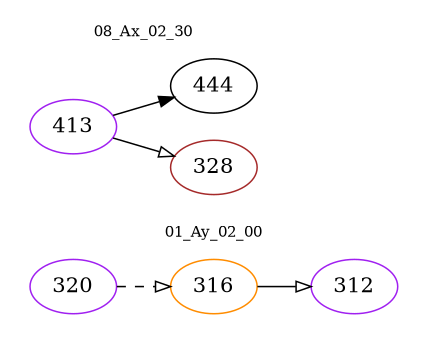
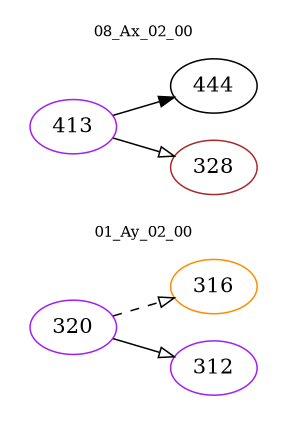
  digraph {
    rankdir=LR
    node [color=purple]
    edge [arrowhead=onormal color=black style=solid]
    n1 [label=320]
    n2 [label=312]
    n3 [color=darkorange label=316]
    n4 [label=413]
    n5 [color=brown label=328]
    n6 [color=black label=444]
    subgraph cluster_1 {
      color=white
      fontsize=10
      label="01_Ay_02_00"
      n1
      n2
      n3
    }
    subgraph cluster_2 {
      color=white
      fontsize=10
-     label="08_Ax_02_30"
+     label="08_Ax_02_00"
      n4
      n5
      n6
    }
-   n3 -> n2
+   n1 -> n2
    n1 -> n3 [style=dashed]
    n4 -> n5
    n4 -> n6 [arrowhead=normal]
  }
